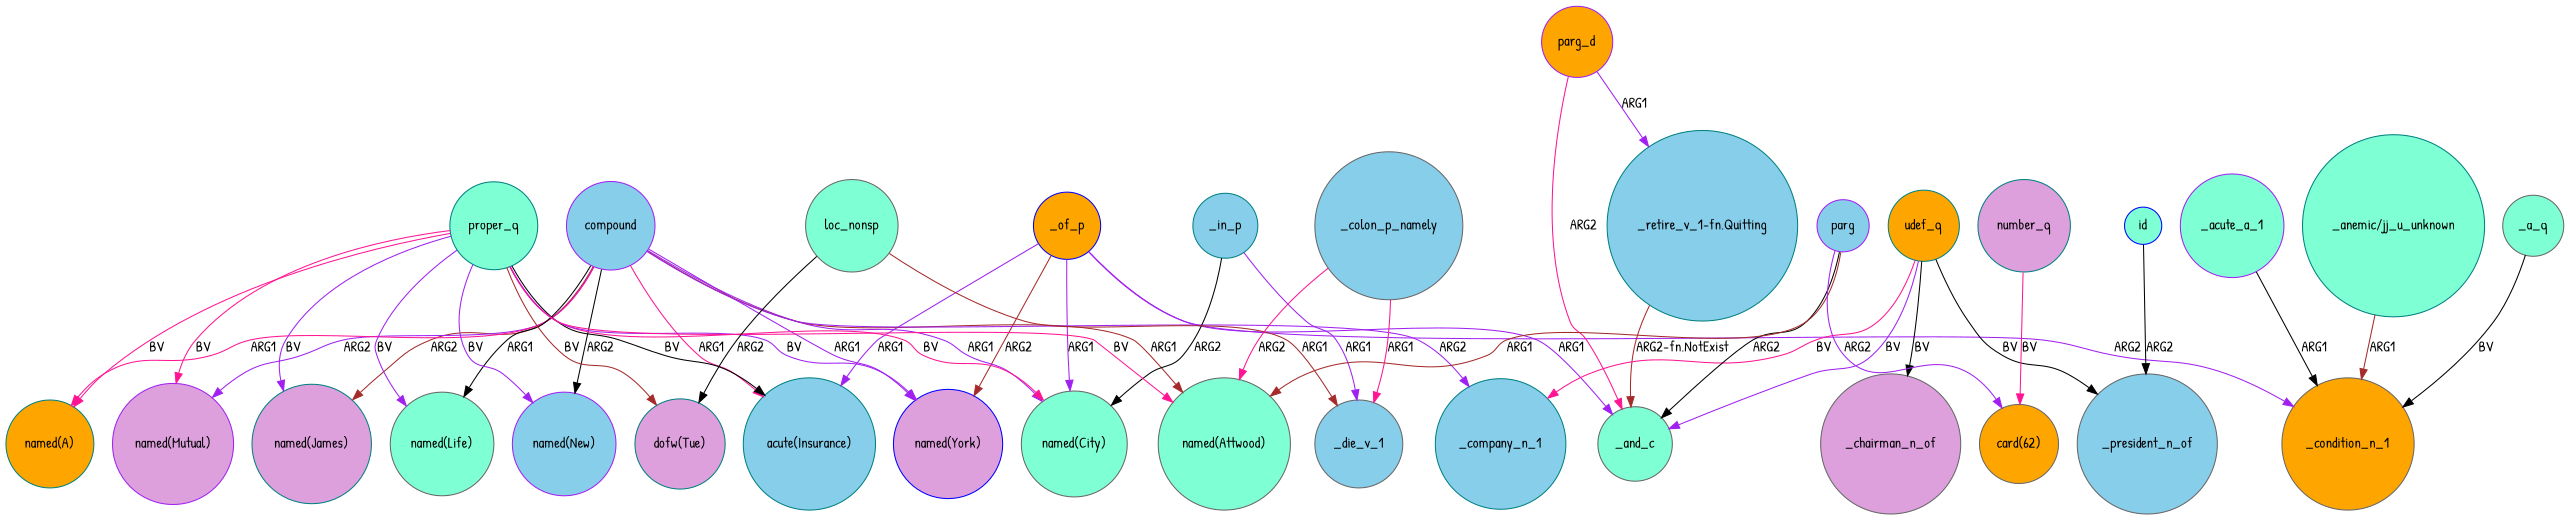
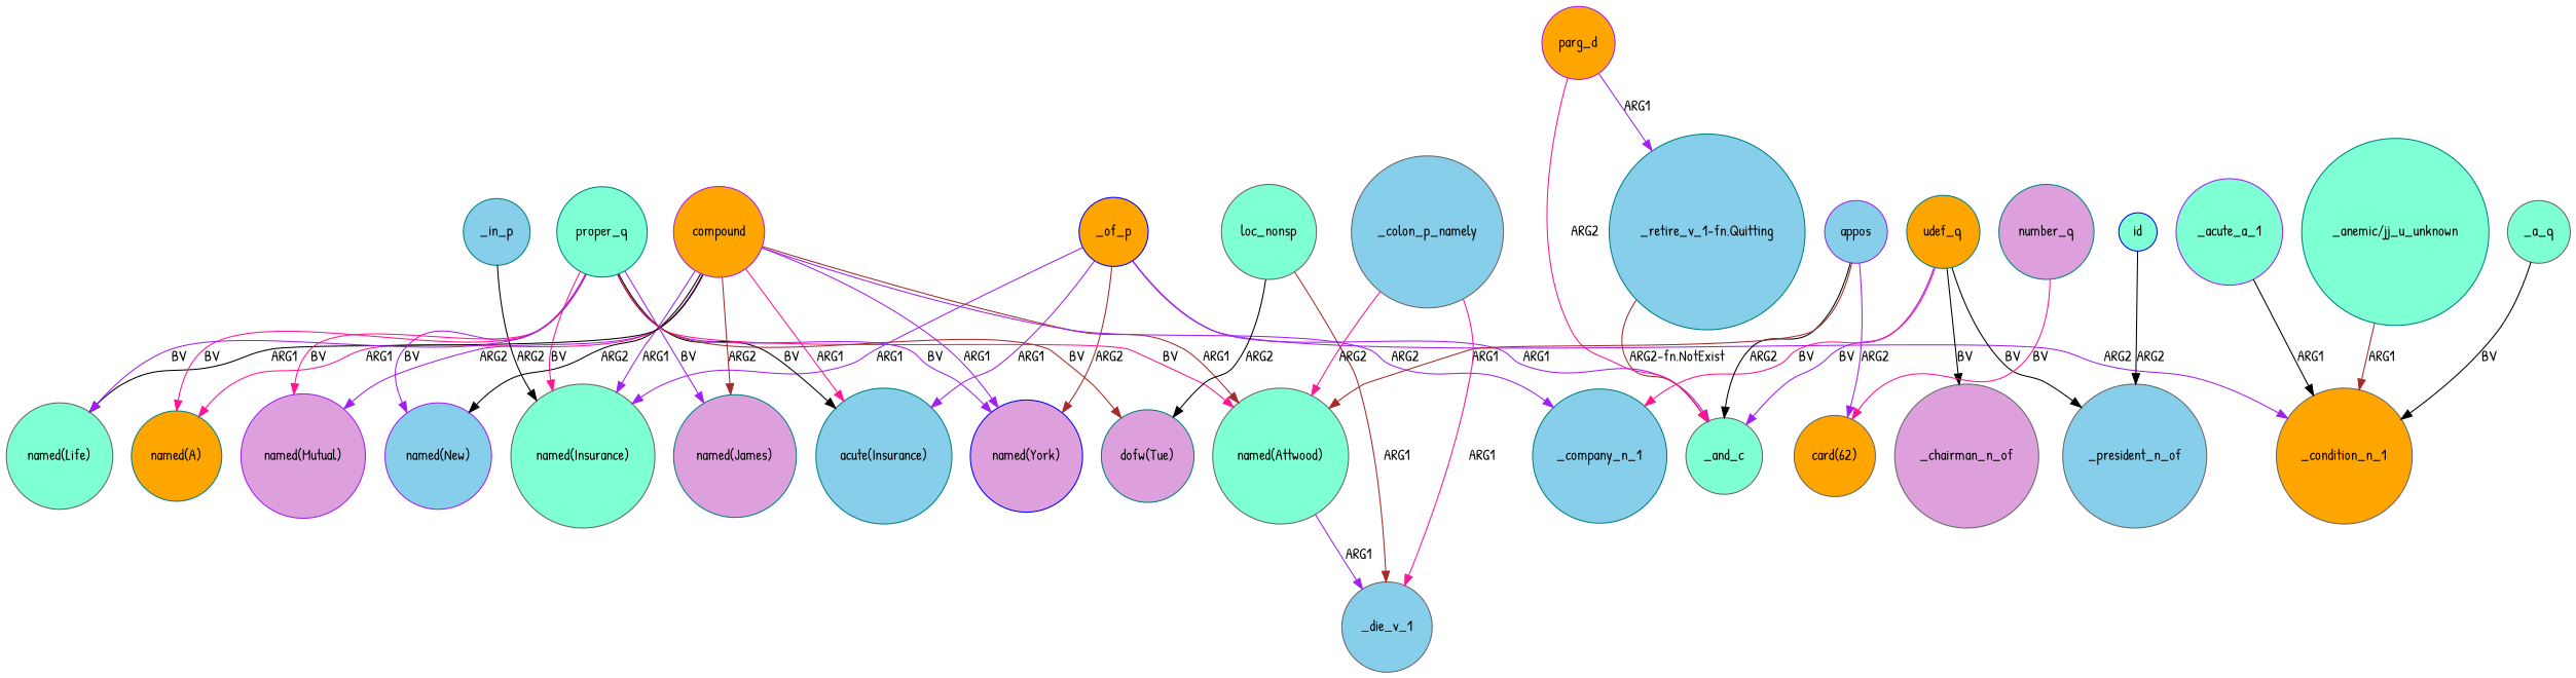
  digraph {
    fontname="Patrick Hand"
    node [color=gray40 fillcolor=aquamarine fontname="Patrick Hand" shape=circle style=filled]
    edge [color=purple fontname="Patrick Hand"]
    _of_p [color=blue fillcolor=orange]
    n2 [color=teal fillcolor=skyblue label="acute(Insurance)"]
    _and_c
-   "named(City)"
+   "named(City)" [label="named(Insurance)"]
    _condition_n_1 [fillcolor=orange]
    "named(York)" [color=blue fillcolor=plum]
-   compound [color=purple fillcolor=skyblue]
+   compound [color=purple fillcolor=orange]
    "named(Attwood)"
    "named(New)" [color=purple fillcolor=skyblue]
    _company_n_1 [color=teal fillcolor=skyblue]
    "named(James)" [color=teal fillcolor=plum]
    "named(Mutual)" [color=purple fillcolor=plum]
    "named(A)" [color=teal fillcolor=orange]
    "named(Life)"
    "_retire_v_1-fn.Quitting" [color=teal fillcolor=skyblue]
    _in_p [color=teal fillcolor=skyblue]
    _die_v_1 [fillcolor=skyblue]
    proper_q [color=teal]
    "dofw(Tue)" [color=teal fillcolor=plum]
    parg_d [color=purple fillcolor=orange]
    loc_nonsp
    udef_q [color=teal fillcolor=orange]
    _chairman_n_of [fillcolor=plum]
    _president_n_of [fillcolor=skyblue]
    _acute_a_1 [color=purple]
    number_q [color=teal fillcolor=plum]
    "card(62)" [fillcolor=orange]
-   appos [color=purple fillcolor=skyblue label=parg]
+   appos [color=purple fillcolor=skyblue]
    _colon_p_namely [fillcolor=skyblue]
    id [color=blue]
    "_anemic/jj_u_unknown" [color=teal]
    _a_q
    _of_p -> n2 [label=ARG1]
    _of_p -> _and_c [label=ARG1]
    _of_p -> "named(City)" [label=ARG1]
    _of_p -> _condition_n_1 [label=ARG2]
    _of_p -> "named(York)" [color=brown label=ARG2]
    compound -> n2 [color=deeppink label=ARG1]
    compound -> "named(City)" [label=ARG1]
    compound -> "named(York)" [label=ARG1]
    compound -> "named(Attwood)" [color=brown label=ARG1]
    compound -> "named(New)" [color=black label=ARG2]
    compound -> _company_n_1 [label=ARG2]
    compound -> "named(James)" [color=brown label=ARG2]
    compound -> "named(Mutual)" [label=ARG2]
    compound -> "named(A)" [color=deeppink label=ARG1]
    compound -> "named(Life)" [color=black label=ARG1]
    "_retire_v_1-fn.Quitting" -> _and_c [color=brown label="ARG2-fn.NotExist"]
    _in_p -> "named(City)" [color=black label=ARG2]
-   _in_p -> _die_v_1 [label=ARG1]
+   "named(Attwood)" -> _die_v_1 [label=ARG1]
    proper_q -> n2 [color=black label=BV]
    proper_q -> "named(City)" [color=deeppink label=BV]
    proper_q -> "named(York)" [label=BV]
    proper_q -> "named(Attwood)" [color=deeppink label=BV]
    proper_q -> "named(New)" [label=BV]
    proper_q -> "named(James)" [label=BV]
    proper_q -> "named(Mutual)" [color=deeppink label=BV]
    proper_q -> "named(A)" [color=deeppink label=BV]
    proper_q -> "named(Life)" [label=BV]
    proper_q -> "dofw(Tue)" [color=brown label=BV]
    parg_d -> _and_c [color=deeppink label=ARG2]
    parg_d -> "_retire_v_1-fn.Quitting" [label=ARG1]
    loc_nonsp -> _die_v_1 [color=brown label=ARG1]
    loc_nonsp -> "dofw(Tue)" [color=black label=ARG2]
    udef_q -> _and_c [label=BV]
    udef_q -> _company_n_1 [color=deeppink label=BV]
    udef_q -> _chairman_n_of [color=black label=BV]
    udef_q -> _president_n_of [color=black label=BV]
    _acute_a_1 -> _condition_n_1 [color=black label=ARG1]
    number_q -> "card(62)" [color=deeppink label=BV]
    appos -> _and_c [color=black label=ARG2]
    appos -> "named(Attwood)" [color=brown label=ARG1]
    appos -> "card(62)" [label=ARG2]
    _colon_p_namely -> "named(Attwood)" [color=deeppink label=ARG2]
    _colon_p_namely -> _die_v_1 [color=deeppink label=ARG1]
    id -> _president_n_of [color=black label=ARG2]
    "_anemic/jj_u_unknown" -> _condition_n_1 [color=brown label=ARG1]
    _a_q -> _condition_n_1 [color=black label=BV]
  }
